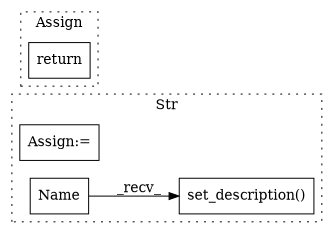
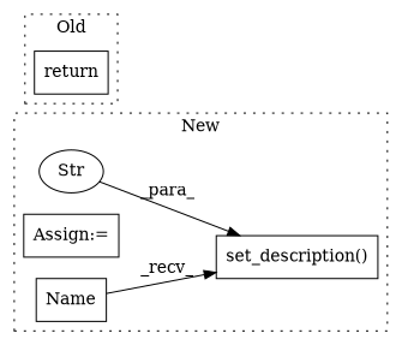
  digraph {
    rankdir=LR
    node [shape=box]
    n1 [a=75 l="18,1" label="set_description()" s="6512,6540"]
+   n2 [a=66 l=10 label=Str s=6530 shape=ellipse]
    n3 [a=68 l=3 label="Assign:=" s=6631]
    n4 [a=87 l=1 label=Name s=6512]
    n5 [a=93 l=7 label=return s=6927]
    subgraph cluster_1 {
-     label=Str
+     label=New
      style=dotted
      n1
+     n2
      n3
      n4
    }
    subgraph cluster_2 {
-     label=Assign
+     label=Old
      style=dotted
      n5
    }
+   n2 -> n1 [label=_para_]
    n4 -> n1 [label=_recv_]
  }
